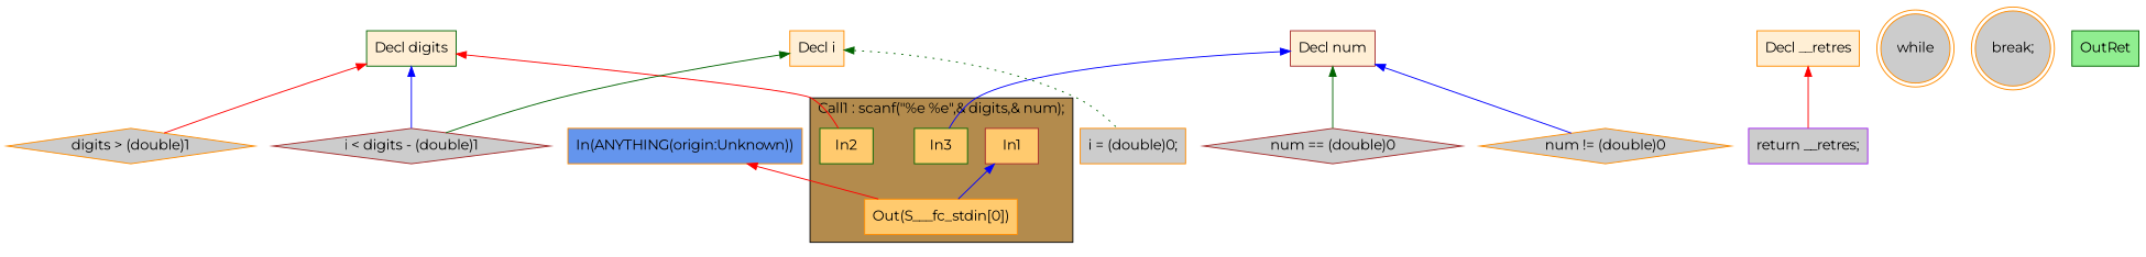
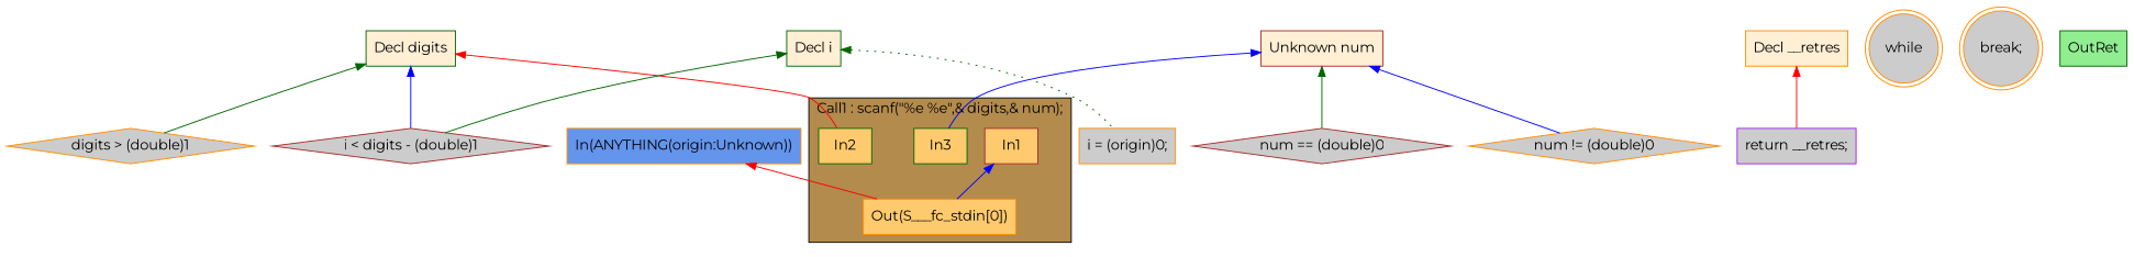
  digraph {
    fontname=Montserrat
    rankdir=TB
    node [color=darkorange fillcolor="#CCCCCC" fontname=Montserrat shape=box style=filled]
    edge [color=blue dir=back fontname=Montserrat]
    n1 [color=brown fillcolor="#FFCA6E" label=In1]
    n2 [color=darkgreen fillcolor="#FFCA6E" label=In2]
    n3 [color=darkgreen fillcolor="#FFCA6E" label=In3]
    n4 [fillcolor="#FFCA6E" label="Out(S___fc_stdin[0])"]
    n5 [color=darkgreen fillcolor="#FFEFD5" label="Decl digits"]
    n6 [color=brown label="i < digits - (double)1" shape=diamond]
    n7 [label="digits > (double)1" shape=diamond]
-   n8 [color=brown fillcolor="#FFEFD5" label="Decl num"]
+   n8 [color=brown fillcolor="#FFEFD5" label="Unknown num"]
    n9 [label="num != (double)0" shape=diamond]
    n10 [color=brown label="num == (double)0" shape=diamond]
-   n11 [fillcolor="#FFEFD5" label="Decl i"]
-   n12 [label="i = (double)0;"]
+   n11 [color=darkgreen fillcolor="#FFEFD5" label="Decl i"]
+   n12 [label="i = (origin)0;"]
    n13 [fillcolor="#FFEFD5" label="Decl __retres"]
    n14 [color=purple label="return __retres;"]
    n15 [label=while shape=doublecircle]
    n16 [label="break;" shape=doublecircle]
    n17 [color=darkgreen fillcolor="#90EE90" label=OutRet]
    n18 [fillcolor="#6495ED" label="In(ANYTHING(origin:Unknown))"]
    subgraph cluster_1 {
      fillcolor="#B38B4D"
      label="Call1 : scanf(\"%e %e\",& digits,& num);"
      style=filled
      n1
      n2
      n3
      n4
    }
    n1 -> n4
    n5 -> n2 [color=red]
    n5 -> n6
-   n5 -> n7 [color=red]
+   n5 -> n7 [color=darkgreen]
    n8 -> n3
    n8 -> n9
    n8 -> n10 [color=darkgreen]
    n11 -> n6 [color=darkgreen]
    n11 -> n12 [color=darkgreen style=dotted]
    n13 -> n14 [color=red]
    n18 -> n4 [color=red]
  }
